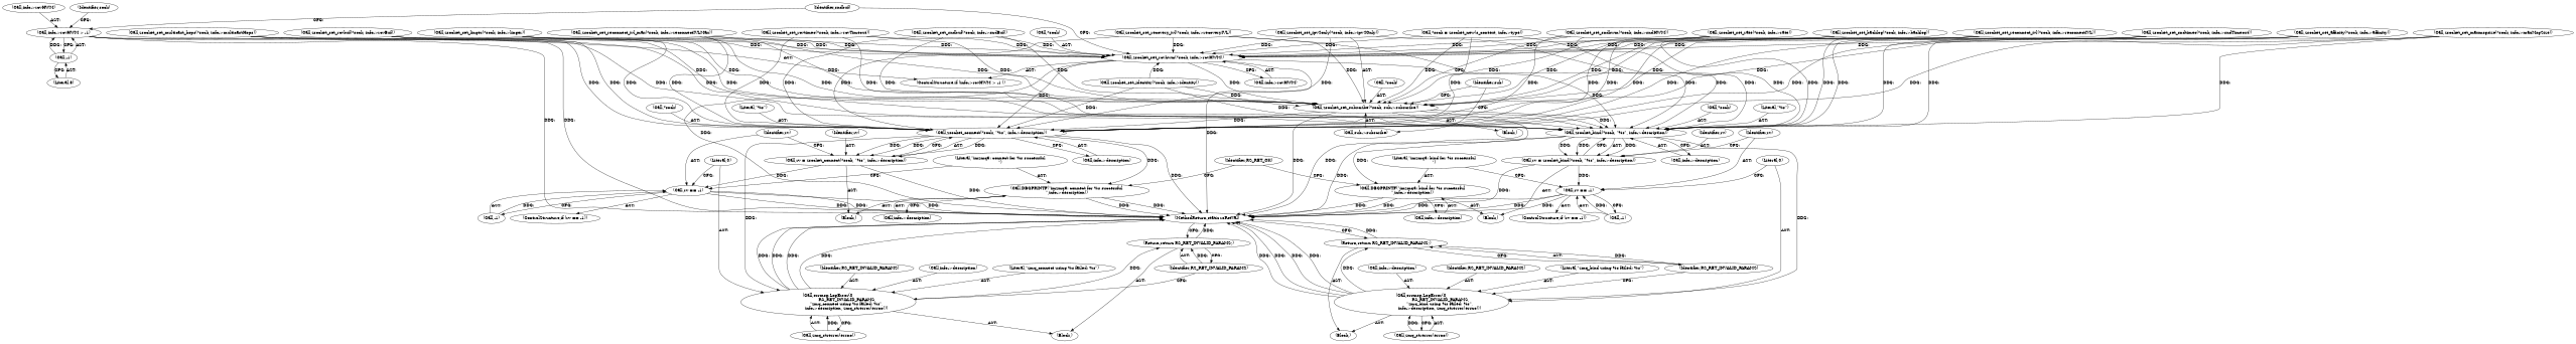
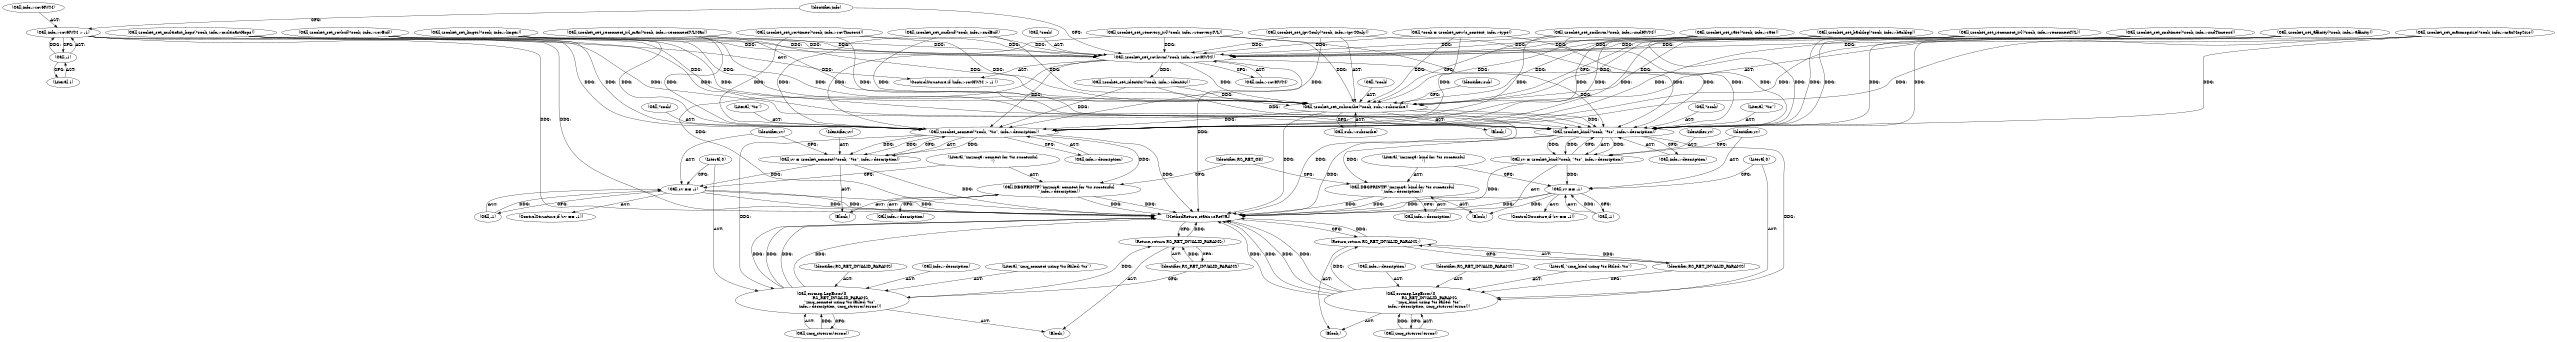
  digraph {
    n1 [label="(Call,info->rcvHWM > -1)"]
    n2 [label="(Call,-1)"]
    n3 [label="(Call,zsocket_set_rcvhwm(*sock, info->rcvHWM))"]
    n4 [label="(ControlStructure,if (info->rcvHWM > -1 ))"]
    n5 [label="(MethodReturn,static rsRetVal)"]
-   n6 [label="(Literal,8)"]
+   n6 [label="(Literal,1)"]
    n7 [label="(Call,zsocket_set_subscribe(*sock, sub->subscribe))"]
    n8 [label="(Call,zsocket_connect(*sock, \"%s\", info->description))"]
    n9 [label="(Call,zsocket_bind(*sock, \"%s\", info->description))"]
    n10 [label="(Call,info->rcvHWM)"]
    n11 [label="(Return,return RS_RET_INVALID_PARAMS;)"]
    n12 [label="(Return,return RS_RET_INVALID_PARAMS;)"]
    n13 [label="(Call,sub->subscribe)"]
    n14 [label="(Block,)"]
    n15 [label="(Call,rv = zsocket_connect(*sock, \"%s\", info->description))"]
    n16 [label="(Call,errmsg.LogError(0,\n                             RS_RET_INVALID_PARAMS,\n                            \"zmq_connect using %s failed: %s\",\n                            info->description, zmq_strerror(errno)))"]
    n17 [label="(Call,DBGPRINTF(\"imzmq3: connect for %s successful\n\",info->description))"]
    n18 [label="(Call,info->description)"]
    n19 [label="(Call,rv = zsocket_bind(*sock, \"%s\", info->description))"]
    n20 [label="(Call,errmsg.LogError(0,\n                             RS_RET_INVALID_PARAMS,\n                            \"zmq_bind using %s failed: %s\",\n                            info->description, zmq_strerror(errno)))"]
    n21 [label="(Call,DBGPRINTF(\"imzmq3: bind for %s successful\n\",info->description))"]
    n22 [label="(Call,info->description)"]
    n23 [label="(Call,rv == -1)"]
    n24 [label="(Block,)"]
    n25 [label="(Block,)"]
    n26 [label="(Call,zmq_strerror(errno))"]
    n27 [label="(Call,info->description)"]
    n28 [label="(Call,-1)"]
    n29 [label="(ControlStructure,if (rv == -1))"]
    n30 [label="(Identifier,RS_RET_INVALID_PARAMS)"]
    n31 [label="(Call,rv == -1)"]
    n32 [label="(Block,)"]
    n33 [label="(Block,)"]
    n34 [label="(Call,zmq_strerror(errno))"]
    n35 [label="(Call,info->description)"]
    n36 [label="(ControlStructure,if (rv == -1))"]
    n37 [label="(Call,-1)"]
    n38 [label="(Identifier,RS_RET_INVALID_PARAMS)"]
    n39 [label="(Call,*sock)"]
-   n40 [label="(Identifier,sock)"]
    n41 [label="(Literal,\"imzmq3: bind for %s successful\n\")"]
    n42 [label="(Call,info->description)"]
    n43 [label="(Call,zsocket_set_sndhwm(*sock, info->sndHWM))"]
    n44 [label="(Call,zsocket_set_rate(*sock, info->rate))"]
    n45 [label="(Literal,\"imzmq3: connect for %s successful\n\")"]
    n46 [label="(Identifier,RS_RET_INVALID_PARAMS)"]
    n47 [label="(Call,zsocket_set_backlog(*sock, info->backlog))"]
    n48 [label="(Call,info->rcvHWM)"]
-   n49 [label="(Identifier,sndbuf)"]
+   n49 [label="(Identifier,info)"]
    n50 [label="(Call,zsocket_set_identity(*sock, info->identity))"]
    n51 [label="(Call,*sock)"]
    n52 [label="(Call,zsocket_set_sndbuf(*sock, info->sndBuf))"]
    n53 [label="(Call,zsocket_set_affinity(*sock, info->affinity))"]
    n54 [label="(Call,zsocket_set_rcvbuf(*sock, info->rcvBuf))"]
    n55 [label="(Call,zsocket_set_ipv4only(*sock, info->ipv4Only))"]
    n56 [label="(Call,zsocket_set_linger(*sock, info->linger))"]
    n57 [label="(Call,*sock)"]
    n58 [label="(Call,*sock)"]
    n59 [label="(Literal,\"%s\")"]
    n60 [label="(Identifier,RS_RET_OK)"]
    n61 [label="(Call,zsocket_set_reconnect_ivl_max(*sock, info->reconnectIVLMax))"]
    n62 [label="(Identifier,rv)"]
    n63 [label="(Literal,\"%s\")"]
    n64 [label="(Identifier,RS_RET_INVALID_PARAMS)"]
    n65 [label="(Call,info->description)"]
    n66 [label="(Identifier,rv)"]
    n67 [label="(Literal,0)"]
    n68 [label="(Call,zsocket_set_recovery_ivl(*sock, info->recoveryIVL))"]
    n69 [label="(Literal,\"zmq_bind using %s failed: %s\")"]
    n70 [label="(Call,zsocket_set_multicast_hops(*sock, info->multicastHops))"]
    n71 [label="(Identifier,rv)"]
    n72 [label="(Literal,0)"]
    n73 [label="(Identifier,rv)"]
    n74 [label="(Call,zsocket_set_rcvtimeo(*sock, info->rcvTimeout))"]
    n75 [label="(Call,*sock = zsocket_new(s_context, info->type))"]
    n76 [label="(Call,zsocket_set_reconnect_ivl(*sock, info->reconnectIVL))"]
    n77 [label="(Literal,\"zmq_connect using %s failed: %s\")"]
    n78 [label="(Call,zsocket_set_sndtimeo(*sock, info->sndTimeout))"]
    n79 [label="(Identifier,sub)"]
    n80 [label="(Call,zsocket_set_maxmsgsize(*sock, info->maxMsgSize))"]
    n1 -> n2 [label="CFG: "]
    n1 -> n3 [label="DDG: "]
    n1 -> n4 [label="AST: "]
    n1 -> n5 [label="DDG: "]
    n1 -> n5 [label="DDG: "]
    n2 -> n1 [label="AST: "]
    n2 -> n1 [label="DDG: "]
    n2 -> n6 [label="CFG: "]
    n3 -> n4 [label="AST: "]
    n3 -> n5 [label="DDG: "]
    n3 -> n5 [label="DDG: "]
    n3 -> n7 [label="DDG: "]
    n3 -> n8 [label="DDG: "]
    n3 -> n9 [label="DDG: "]
    n3 -> n10 [label="CFG: "]
    n5 -> n11 [label="CFG: "]
    n5 -> n12 [label="CFG: "]
    n6 -> n2 [label="AST: "]
    n7 -> n5 [label="DDG: "]
    n7 -> n5 [label="DDG: "]
    n7 -> n8 [label="DDG: "]
    n7 -> n9 [label="DDG: "]
-   n79 -> n13 [label="CFG: "]
+   n7 -> n13 [label="CFG: "]
    n7 -> n14 [label="AST: "]
    n8 -> n5 [label="DDG: "]
    n8 -> n15 [label="AST: "]
    n8 -> n15 [label="DDG: "]
    n8 -> n15 [label="DDG: "]
    n8 -> n15 [label="DDG: "]
    n8 -> n16 [label="DDG: "]
    n8 -> n17 [label="DDG: "]
    n8 -> n18 [label="CFG: "]
    n9 -> n5 [label="DDG: "]
    n9 -> n19 [label="AST: "]
    n9 -> n19 [label="DDG: "]
    n9 -> n19 [label="DDG: "]
    n9 -> n19 [label="DDG: "]
    n9 -> n20 [label="DDG: "]
    n9 -> n21 [label="DDG: "]
    n9 -> n22 [label="CFG: "]
    n10 -> n3 [label="AST: "]
    n11 -> n5 [label="DDG: "]
    n11 -> n25 [label="AST: "]
    n11 -> n30 [label="CFG: "]
    n12 -> n5 [label="DDG: "]
    n12 -> n33 [label="AST: "]
    n12 -> n38 [label="CFG: "]
    n13 -> n7 [label="AST: "]
    n15 -> n5 [label="DDG: "]
    n15 -> n8 [label="CFG: "]
    n15 -> n23 [label="DDG: "]
    n15 -> n24 [label="AST: "]
    n16 -> n5 [label="DDG: "]
    n16 -> n5 [label="DDG: "]
    n16 -> n5 [label="DDG: "]
    n16 -> n5 [label="DDG: "]
    n16 -> n11 [label="DDG: "]
    n16 -> n25 [label="AST: "]
    n16 -> n26 [label="CFG: "]
    n17 -> n5 [label="DDG: "]
    n17 -> n5 [label="DDG: "]
    n17 -> n24 [label="AST: "]
    n17 -> n27 [label="CFG: "]
    n18 -> n8 [label="AST: "]
    n19 -> n5 [label="DDG: "]
    n19 -> n9 [label="CFG: "]
    n19 -> n31 [label="DDG: "]
    n19 -> n32 [label="AST: "]
    n20 -> n5 [label="DDG: "]
    n20 -> n5 [label="DDG: "]
    n20 -> n5 [label="DDG: "]
    n20 -> n5 [label="DDG: "]
    n20 -> n12 [label="DDG: "]
    n20 -> n33 [label="AST: "]
    n20 -> n34 [label="CFG: "]
    n21 -> n5 [label="DDG: "]
    n21 -> n5 [label="DDG: "]
    n21 -> n32 [label="AST: "]
    n21 -> n35 [label="CFG: "]
    n22 -> n9 [label="AST: "]
    n23 -> n5 [label="DDG: "]
    n23 -> n5 [label="DDG: "]
    n23 -> n5 [label="DDG: "]
    n23 -> n28 [label="CFG: "]
    n23 -> n29 [label="AST: "]
    n26 -> n16 [label="AST: "]
    n26 -> n16 [label="DDG: "]
    n27 -> n17 [label="AST: "]
    n28 -> n23 [label="AST: "]
    n28 -> n23 [label="DDG: "]
    n30 -> n11 [label="AST: "]
    n30 -> n11 [label="DDG: "]
    n30 -> n16 [label="CFG: "]
    n31 -> n5 [label="DDG: "]
    n31 -> n5 [label="DDG: "]
    n31 -> n5 [label="DDG: "]
    n31 -> n36 [label="AST: "]
    n31 -> n37 [label="CFG: "]
    n34 -> n20 [label="AST: "]
    n34 -> n20 [label="DDG: "]
    n35 -> n21 [label="AST: "]
    n37 -> n31 [label="AST: "]
    n37 -> n31 [label="DDG: "]
    n38 -> n12 [label="AST: "]
    n38 -> n12 [label="DDG: "]
    n38 -> n20 [label="CFG: "]
    n39 -> n8 [label="AST: "]
-   n40 -> n1 [label="CFG: "]
    n41 -> n21 [label="AST: "]
    n41 -> n31 [label="CFG: "]
    n42 -> n20 [label="AST: "]
    n43 -> n3 [label="DDG: "]
    n43 -> n7 [label="CFG: "]
    n43 -> n8 [label="DDG: "]
    n43 -> n9 [label="DDG: "]
    n44 -> n3 [label="DDG: "]
    n44 -> n7 [label="DDG: "]
    n44 -> n8 [label="DDG: "]
    n44 -> n9 [label="DDG: "]
    n45 -> n17 [label="AST: "]
    n45 -> n23 [label="CFG: "]
    n46 -> n20 [label="AST: "]
    n47 -> n3 [label="DDG: "]
    n47 -> n7 [label="DDG: "]
    n47 -> n8 [label="DDG: "]
    n47 -> n9 [label="DDG: "]
    n48 -> n1 [label="AST: "]
    n49 -> n1 [label="CFG: "]
    n49 -> n3 [label="CFG: "]
-   n50 -> n3 [label="DDG: "]
+   n3 -> n50 [label="DDG: "]
    n50 -> n7 [label="DDG: "]
    n50 -> n8 [label="DDG: "]
    n50 -> n9 [label="DDG: "]
    n51 -> n9 [label="AST: "]
    n52 -> n3 [label="DDG: "]
    n52 -> n7 [label="DDG: "]
    n52 -> n8 [label="DDG: "]
    n52 -> n9 [label="DDG: "]
    n53 -> n3 [label="DDG: "]
    n53 -> n7 [label="DDG: "]
    n53 -> n8 [label="DDG: "]
    n53 -> n9 [label="DDG: "]
    n54 -> n3 [label="DDG: "]
    n54 -> n7 [label="DDG: "]
    n54 -> n8 [label="DDG: "]
    n54 -> n9 [label="DDG: "]
    n55 -> n3 [label="DDG: "]
    n55 -> n7 [label="AST: "]
    n55 -> n8 [label="DDG: "]
    n55 -> n9 [label="DDG: "]
    n56 -> n3 [label="DDG: "]
    n56 -> n7 [label="DDG: "]
    n56 -> n8 [label="DDG: "]
    n56 -> n9 [label="DDG: "]
    n57 -> n3 [label="AST: "]
    n58 -> n7 [label="AST: "]
    n59 -> n8 [label="AST: "]
    n60 -> n17 [label="CFG: "]
    n60 -> n21 [label="CFG: "]
    n61 -> n3 [label="DDG: "]
    n61 -> n7 [label="DDG: "]
    n61 -> n8 [label="DDG: "]
    n61 -> n9 [label="DDG: "]
    n62 -> n19 [label="AST: "]
    n63 -> n9 [label="AST: "]
    n64 -> n16 [label="AST: "]
    n65 -> n16 [label="AST: "]
    n66 -> n15 [label="AST: "]
    n67 -> n16 [label="AST: "]
    n67 -> n23 [label="CFG: "]
    n68 -> n3 [label="DDG: "]
    n68 -> n7 [label="DDG: "]
    n68 -> n8 [label="DDG: "]
    n68 -> n9 [label="DDG: "]
    n69 -> n20 [label="AST: "]
    n70 -> n3 [label="DDG: "]
    n70 -> n7 [label="DDG: "]
    n70 -> n8 [label="DDG: "]
    n70 -> n9 [label="DDG: "]
    n71 -> n15 [label="CFG: "]
    n71 -> n23 [label="AST: "]
    n72 -> n20 [label="AST: "]
    n72 -> n31 [label="CFG: "]
    n73 -> n19 [label="CFG: "]
    n73 -> n31 [label="AST: "]
    n74 -> n3 [label="DDG: "]
    n74 -> n7 [label="DDG: "]
    n74 -> n8 [label="DDG: "]
    n74 -> n9 [label="DDG: "]
    n75 -> n3 [label="DDG: "]
    n75 -> n7 [label="DDG: "]
    n75 -> n8 [label="DDG: "]
    n75 -> n9 [label="DDG: "]
    n76 -> n3 [label="DDG: "]
-   n76 -> n7 [label="DDG: "]
+   n76 -> n7 [label="CFG: "]
    n76 -> n8 [label="DDG: "]
    n76 -> n9 [label="DDG: "]
    n77 -> n16 [label="AST: "]
    n78 -> n3 [label="DDG: "]
    n78 -> n7 [label="DDG: "]
    n78 -> n8 [label="DDG: "]
    n78 -> n9 [label="DDG: "]
    n79 -> n7 [label="CFG: "]
    n80 -> n3 [label="DDG: "]
-   n80 -> n7 [label="DDG: "]
+   n80 -> n7 [label="AST: "]
    n80 -> n8 [label="DDG: "]
    n80 -> n9 [label="DDG: "]
  }
